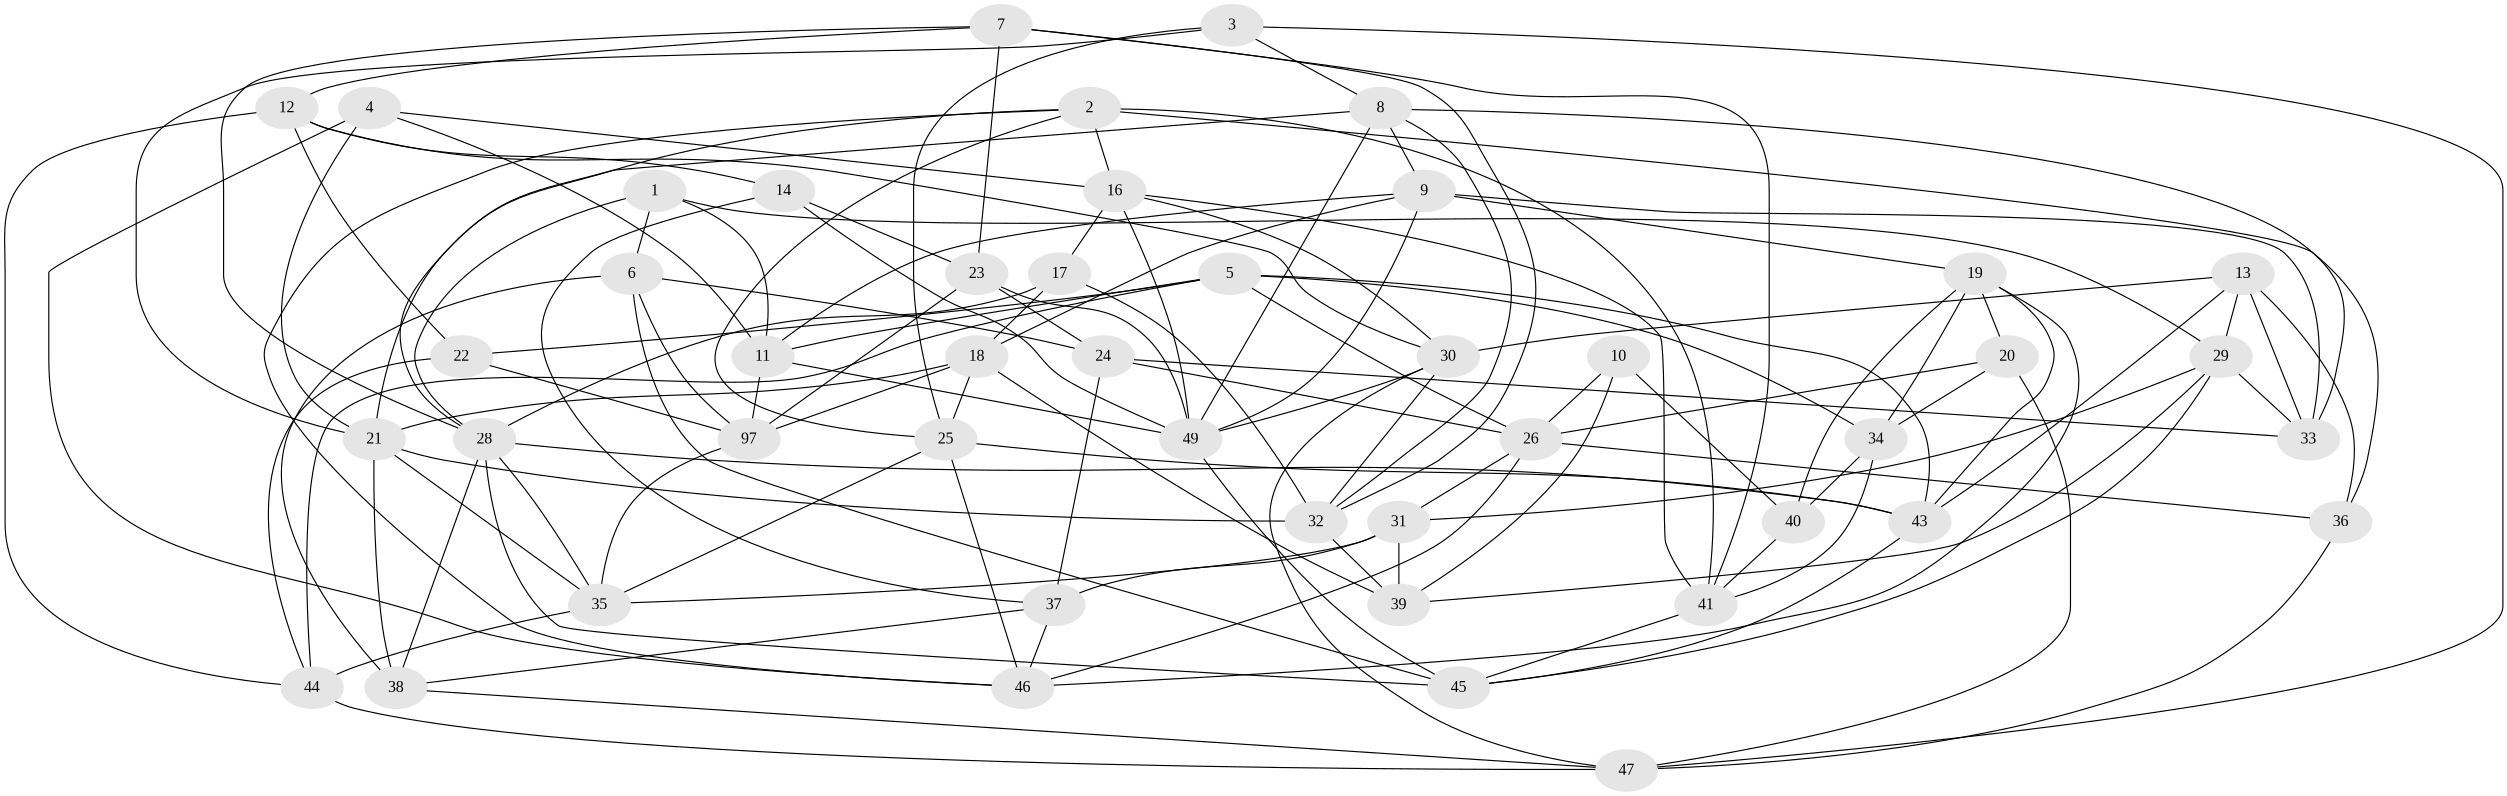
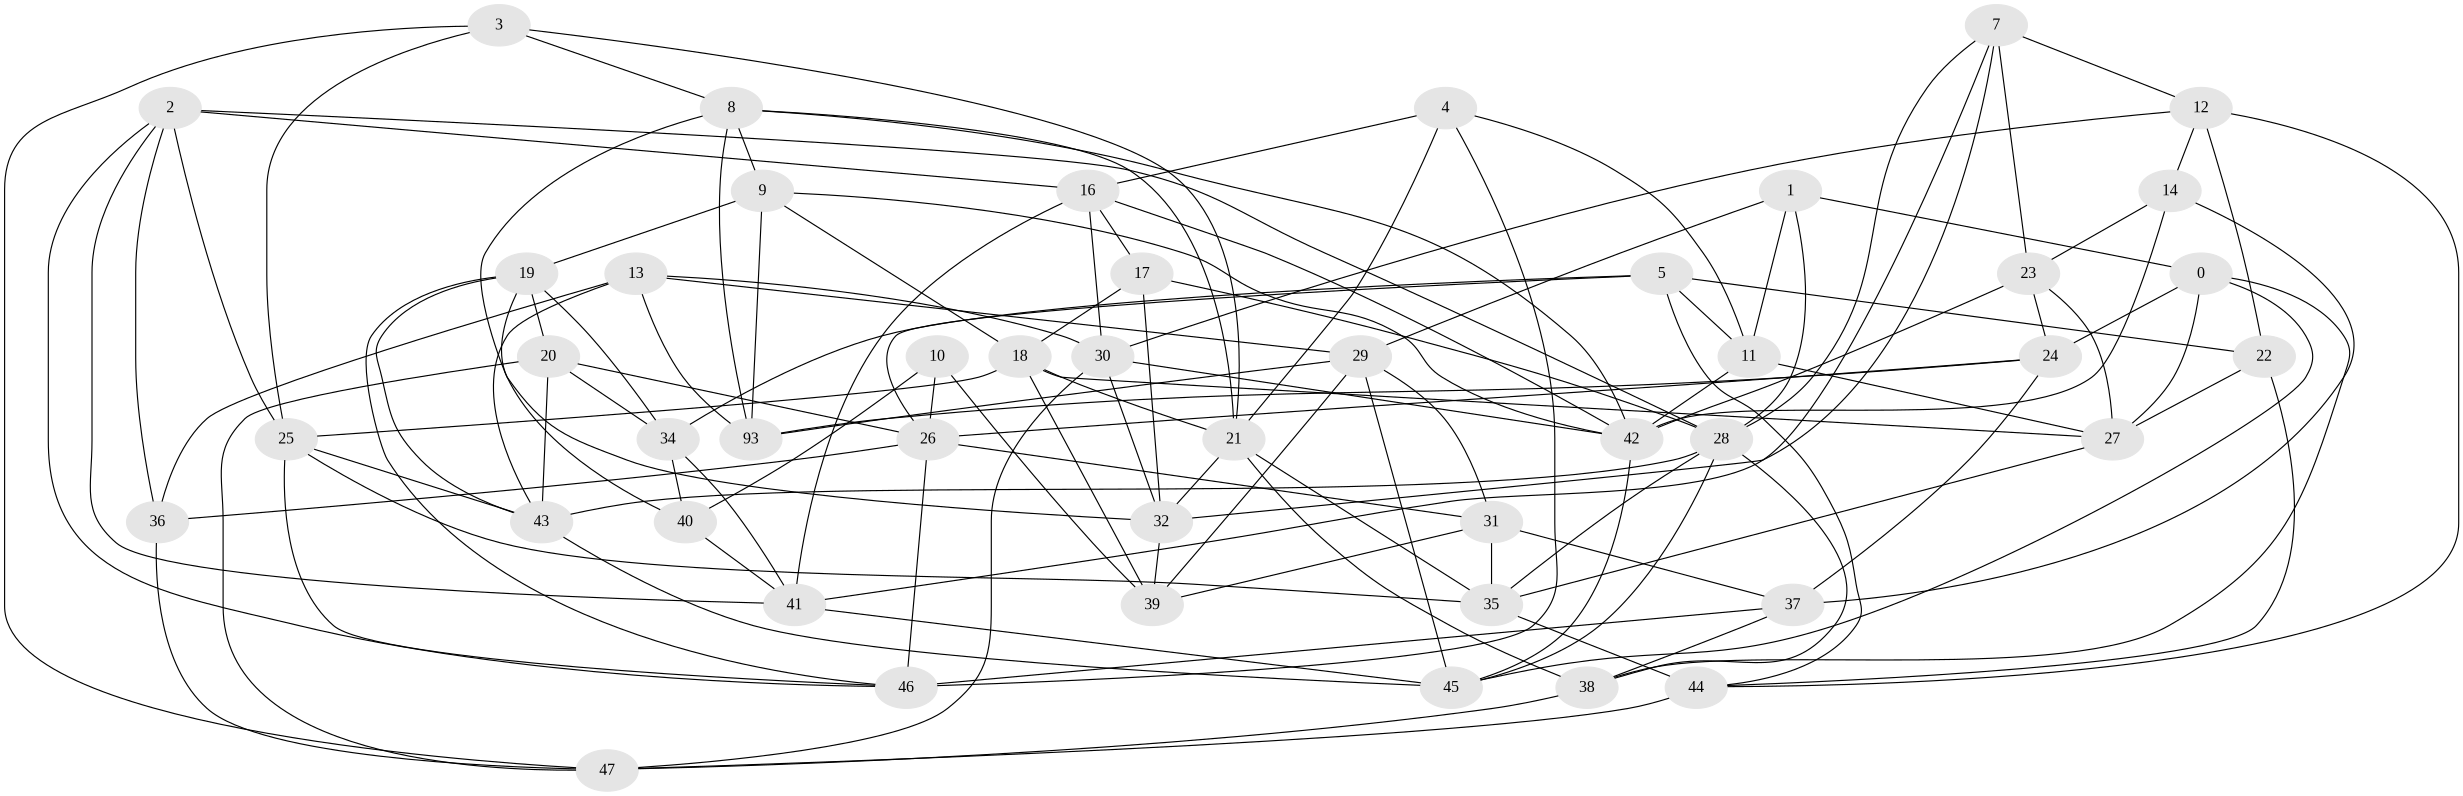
  graph {
    fontname="Liberation Serif"
    node [color=gray90 fontname="Liberation Serif" style=filled]
    edge [fontname="Liberation Serif" weight=1.0]
    1
-   6
+   6 [label=0]
    11
    28
    29
    24
-   27 [label=97]
+   27
    38
    45
-   42 [label=49]
+   42
    43
    35
-   33
+   33 [label=93]
    39
    31
    2
    16
    25
    36
    41
    46
    30
    17
    47
    3
    8
    21
    32
    9
    4
    5
    22
    26
    34
    44
    40
    37
    7
    12
    23
    14
    18
    19
    20
    10
    13
    1 -- 6
    1 -- 11
    1 -- 28
    1 -- 29
    6 -- 24 [weight=2.0]
    6 -- 27
    6 -- 38
    6 -- 45
    11 -- 27
    11 -- 42
    28 -- 38
    28 -- 45
    28 -- 43
    28 -- 35
    29 -- 45
    29 -- 33
    29 -- 39
    29 -- 31
    24 -- 33
    24 -- 26
    24 -- 37
    27 -- 35
    38 -- 47
    42 -- 45
    43 -- 45
    35 -- 44
    31 -- 35
    31 -- 39
    31 -- 37 [weight=2.0]
    2 -- 28
    2 -- 16
    2 -- 25
    2 -- 36
    2 -- 41
    2 -- 46
    16 -- 42
    16 -- 41
    16 -- 30
    16 -- 17
    25 -- 43
    25 -- 35
    25 -- 46
    36 -- 47
    41 -- 45
    30 -- 42
    30 -- 47
    30 -- 32
    17 -- 28
    17 -- 32
    17 -- 18
    3 -- 25
    3 -- 47
    3 -- 8
    3 -- 21
    8 -- 42
    8 -- 33
    8 -- 21
    8 -- 32
    8 -- 9
    21 -- 38 [weight=2.0]
    21 -- 35
    21 -- 32
    32 -- 39
-   9 -- 11
    9 -- 42
    9 -- 33
    9 -- 18
    9 -- 19
    4 -- 11
    4 -- 16
    4 -- 46
    4 -- 21
    5 -- 11
    5 -- 22
    5 -- 26
    5 -- 34 [weight=2.0]
    5 -- 44
    22 -- 27
    22 -- 44
    26 -- 31
    26 -- 36
    26 -- 46
    34 -- 41
    34 -- 40
    44 -- 47 [weight=2.0]
    40 -- 41
    37 -- 38
    37 -- 46
    7 -- 28
    7 -- 41
    7 -- 32
    7 -- 12
    7 -- 23 [weight=2.0]
    12 -- 30
    12 -- 22 [weight=2.0]
    12 -- 44
    12 -- 14
    23 -- 24
    23 -- 27
    23 -- 42
    14 -- 42
    14 -- 37
    14 -- 23
    18 -- 27
    18 -- 39
    18 -- 25
    18 -- 21
    19 -- 43
    19 -- 46
    19 -- 34
    19 -- 40
    19 -- 20
-   5 -- 43
+   20 -- 43
    20 -- 47 [weight=2.0]
    20 -- 26
    20 -- 34
    10 -- 39
    10 -- 26 [weight=2.0]
    10 -- 40
    13 -- 29
    13 -- 43
    13 -- 33 [weight=2.0]
    13 -- 36
    13 -- 30
  }
